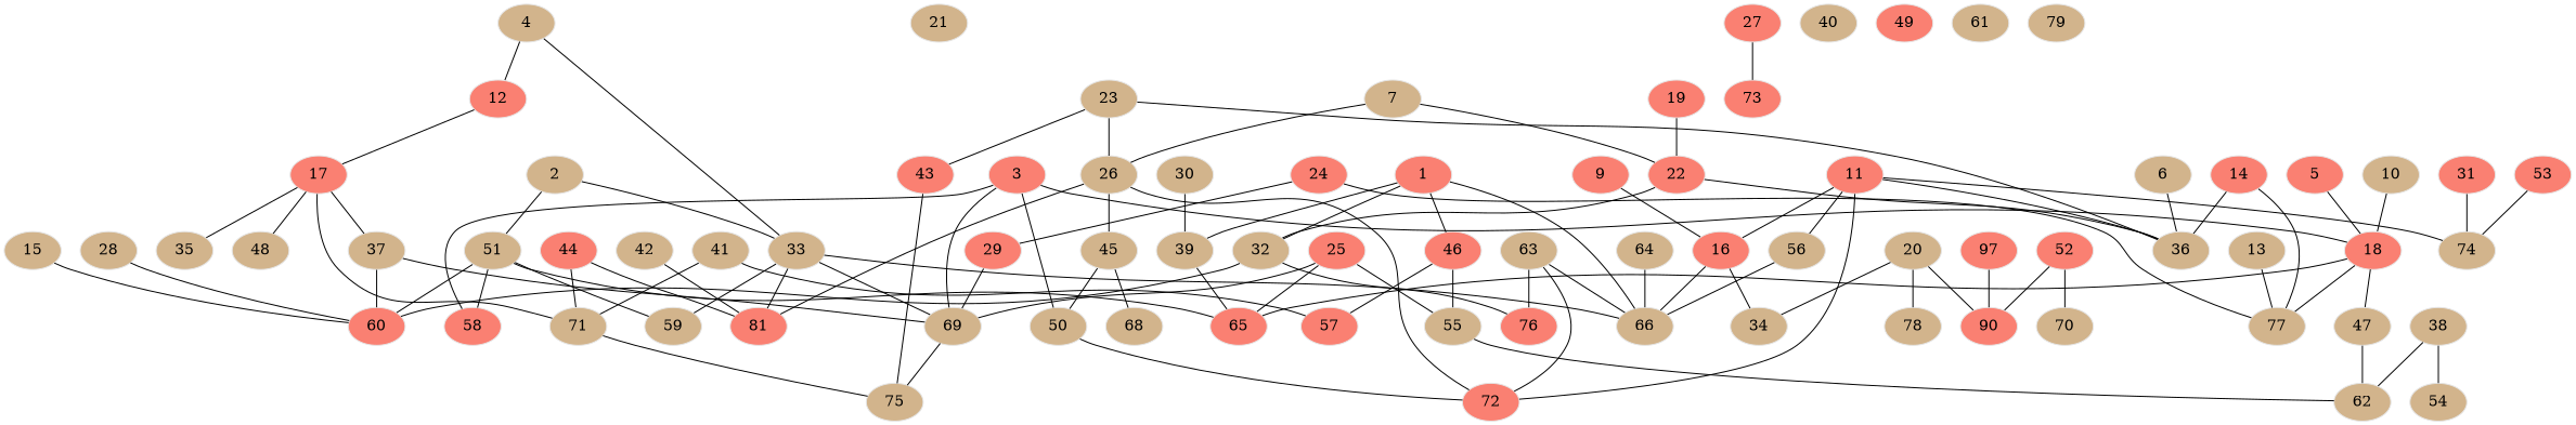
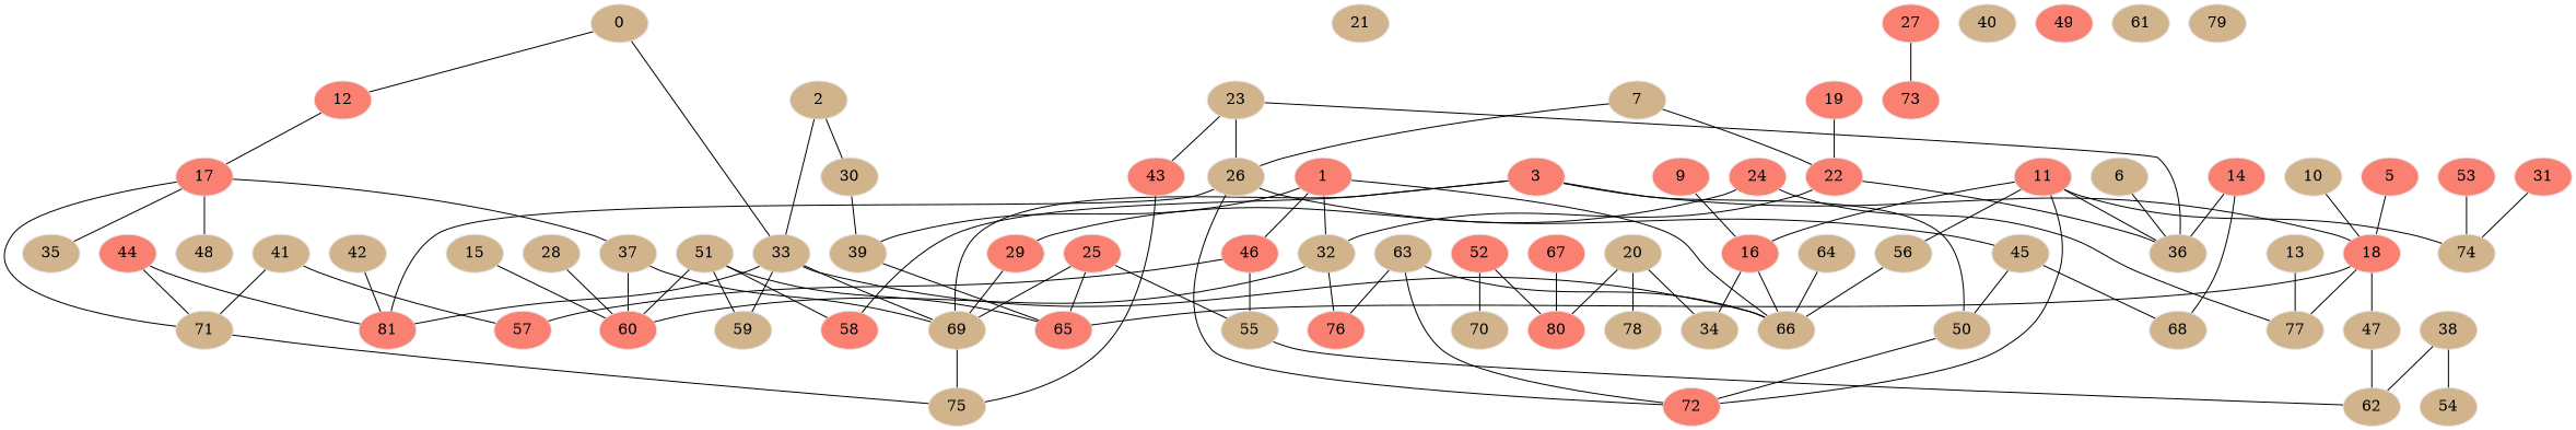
  graph {
    fontname="DejaVu Serif"
    node [color=gray90 fillcolor=tan fontname="DejaVu Serif" style=filled]
    edge [fontname="DejaVu Serif"]
    1 [fillcolor=salmon]
    32
    39
    46 [fillcolor=salmon]
    66
    60 [fillcolor=salmon]
    76 [fillcolor=salmon]
    65 [fillcolor=salmon]
    55
    57 [fillcolor=salmon]
    2
    30
    33
    69
    81 [fillcolor=salmon]
    59
    3 [fillcolor=salmon]
    18 [fillcolor=salmon]
    50
    58 [fillcolor=salmon]
    77
    47
    72 [fillcolor=salmon]
    75
-   4
+   4 [label=0]
    12 [fillcolor=salmon]
    17 [fillcolor=salmon]
    5 [fillcolor=salmon]
    6
    36
    22 [fillcolor=salmon]
    7
    26
    45
    11 [fillcolor=salmon]
    16 [fillcolor=salmon]
    56
    74
    71
    9 [fillcolor=salmon]
    34
    10
    35
    37
    48
    13
    14 [fillcolor=salmon]
    68
    15
    62
    51
    19 [fillcolor=salmon]
    20
    78
-   80 [fillcolor=salmon label=90]
+   80 [fillcolor=salmon]
    21
    23
    43 [fillcolor=salmon]
    24 [fillcolor=salmon]
    29 [fillcolor=salmon]
    25 [fillcolor=salmon]
    27 [fillcolor=salmon]
    73 [fillcolor=salmon]
    28
    31 [fillcolor=salmon]
    38
    54
    40
    41
    42
    44 [fillcolor=salmon]
    49 [fillcolor=salmon]
    52 [fillcolor=salmon]
    70
    53 [fillcolor=salmon]
    61
    63
    64
-   67 [fillcolor=salmon label=97]
+   67 [fillcolor=salmon]
    79
    1 -- 32
    1 -- 39
    1 -- 46
    1 -- 66
    32 -- 60
    32 -- 76
    39 -- 65
    46 -- 55
    46 -- 57
    55 -- 62
-   2 -- 51
+   2 -- 30
    2 -- 33
    30 -- 39
    33 -- 66
    33 -- 69
    33 -- 81
    33 -- 59
    69 -- 75
    3 -- 69
    3 -- 18
    3 -- 50
    3 -- 58
    18 -- 65
    18 -- 77
    18 -- 47
    50 -- 72
    47 -- 62
    4 -- 33
    4 -- 12
    12 -- 17
    17 -- 71
    17 -- 35
    17 -- 37
    17 -- 48
    5 -- 18
    6 -- 36
    22 -- 32
    22 -- 36
    7 -- 22
    7 -- 26
    26 -- 81
    26 -- 72
    26 -- 45
    45 -- 50
    45 -- 68
    11 -- 72
    11 -- 36
    11 -- 16
    11 -- 56
    11 -- 74
    16 -- 66
    16 -- 34
    56 -- 66
    71 -- 75
    9 -- 16
    10 -- 18
    37 -- 60
    37 -- 69
    13 -- 77
    14 -- 36
-   14 -- 77
+   14 -- 68
    15 -- 60
    51 -- 60
    51 -- 65
    51 -- 59
    51 -- 58
    19 -- 22
    20 -- 34
    20 -- 78
    20 -- 80
    23 -- 36
    23 -- 26
    23 -- 43
    43 -- 75
    24 -- 77
    24 -- 29
    29 -- 69
    25 -- 65
    25 -- 55
    25 -- 69
    27 -- 73
    28 -- 60
    31 -- 74
    38 -- 62
    38 -- 54
    41 -- 57
    41 -- 71
    42 -- 81
    44 -- 81
    44 -- 71
    52 -- 80
    52 -- 70
    53 -- 74
    63 -- 66
    63 -- 76
    63 -- 72
    64 -- 66
    67 -- 80
  }
